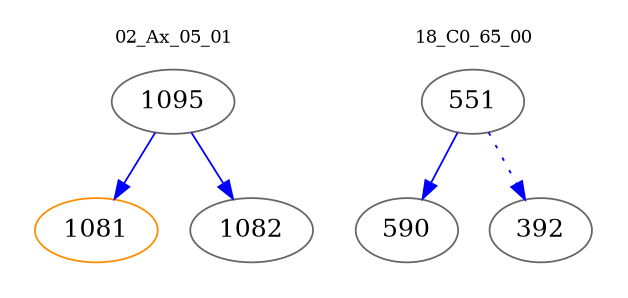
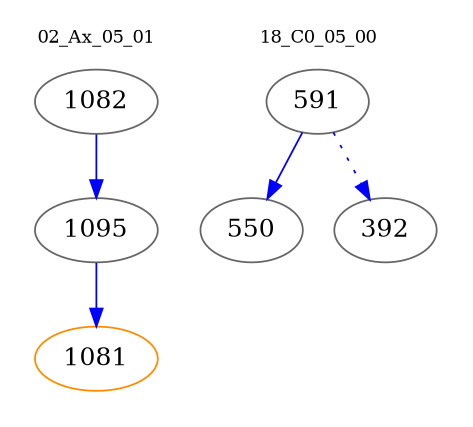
  digraph {
    node [color=gray40]
    edge [color=blue style=solid]
    n1 [label=1095]
    n2 [color=darkorange label=1081]
    n3 [label=1082]
-   n4 [label=551]
-   n5 [label=590]
+   n4 [label=591]
+   n5 [label=550]
    n6 [label=392]
    subgraph cluster_1 {
      color=white
      fontsize=10
      label="02_Ax_05_01"
      n1
      n2
      n3
    }
    subgraph cluster_2 {
      color=white
      fontsize=10
-     label="18_C0_65_00"
+     label="18_C0_05_00"
      n4
      n5
      n6
    }
    n1 -> n2
-   n1 -> n3
+   n3 -> n1
    n4 -> n5
    n4 -> n6 [style=dotted]
  }
